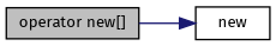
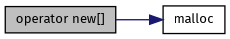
  digraph {
    rankdir=LR
    fontname="Fira Sans"
    node [color=black fontname="Fira Sans" fontsize=10 shape=record style=filled]
    n1 [fillcolor=grey75 fontcolor=black height=0.2 label="operator new[]" width=0.4]
-   n2 [fillcolor=white height=0.2 label=new width=0.4]
+   n2 [fillcolor=white height=0.2 label=malloc width=0.4]
    n1 -> n2 [color=midnightblue fontname="Fira Sans" fontsize=10 labelfontname=Helvetica labelfontsize=10 style=solid]
  }
